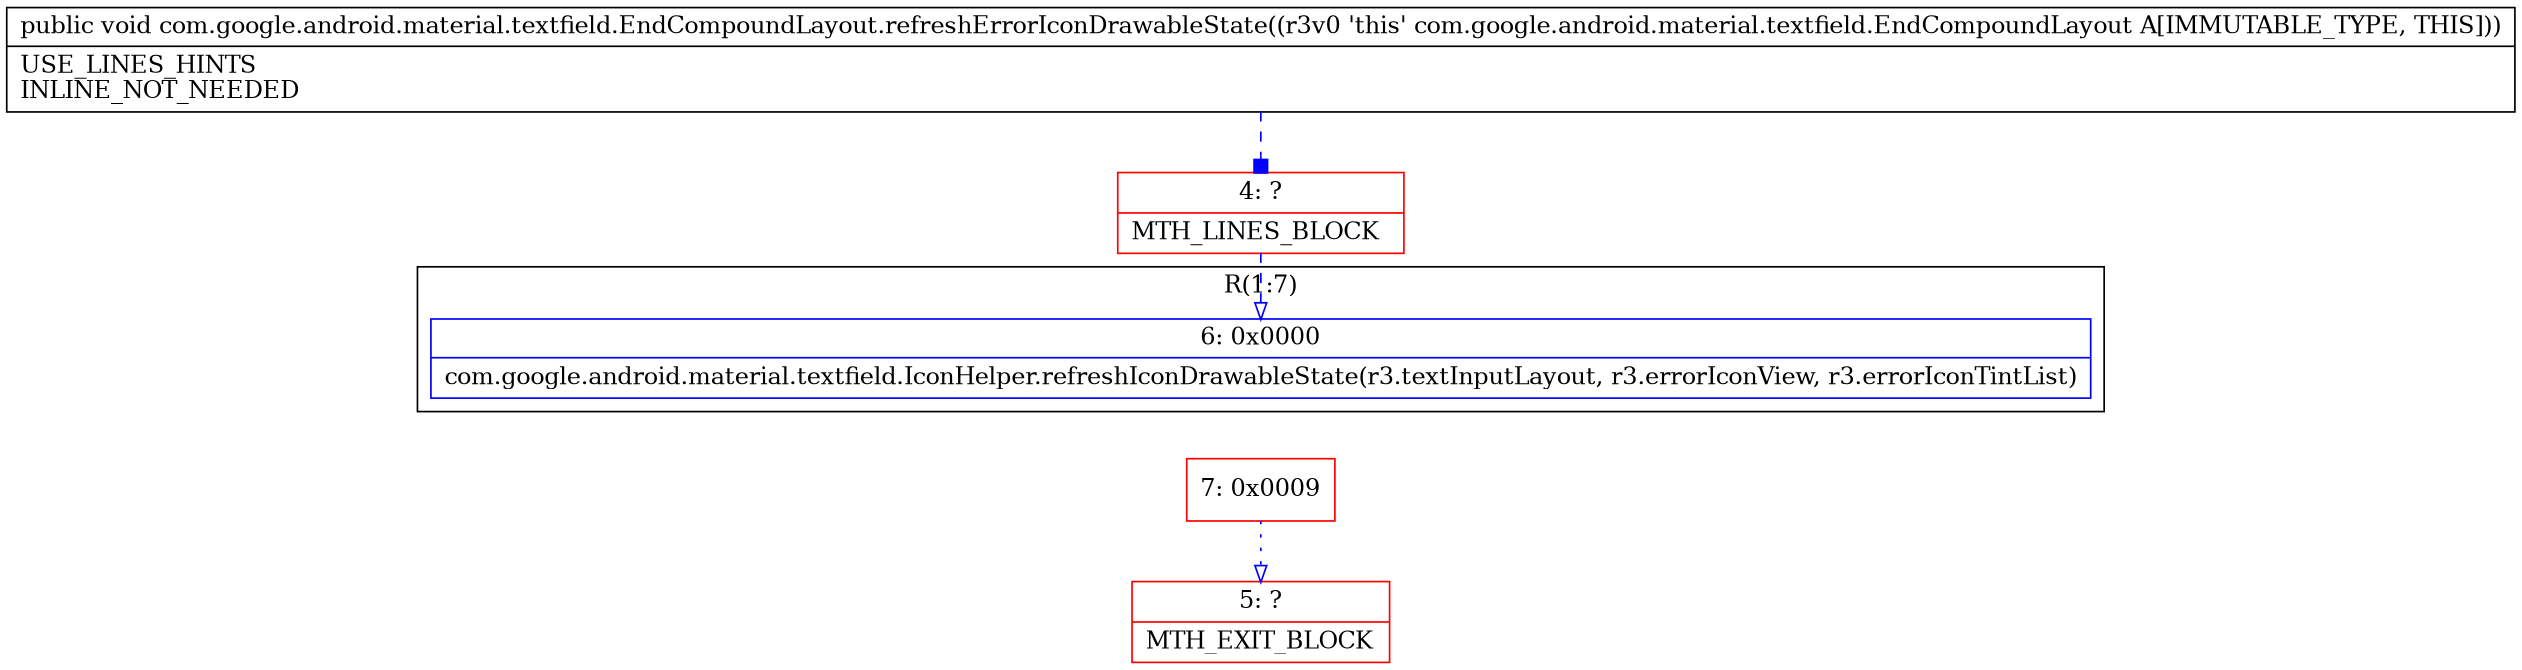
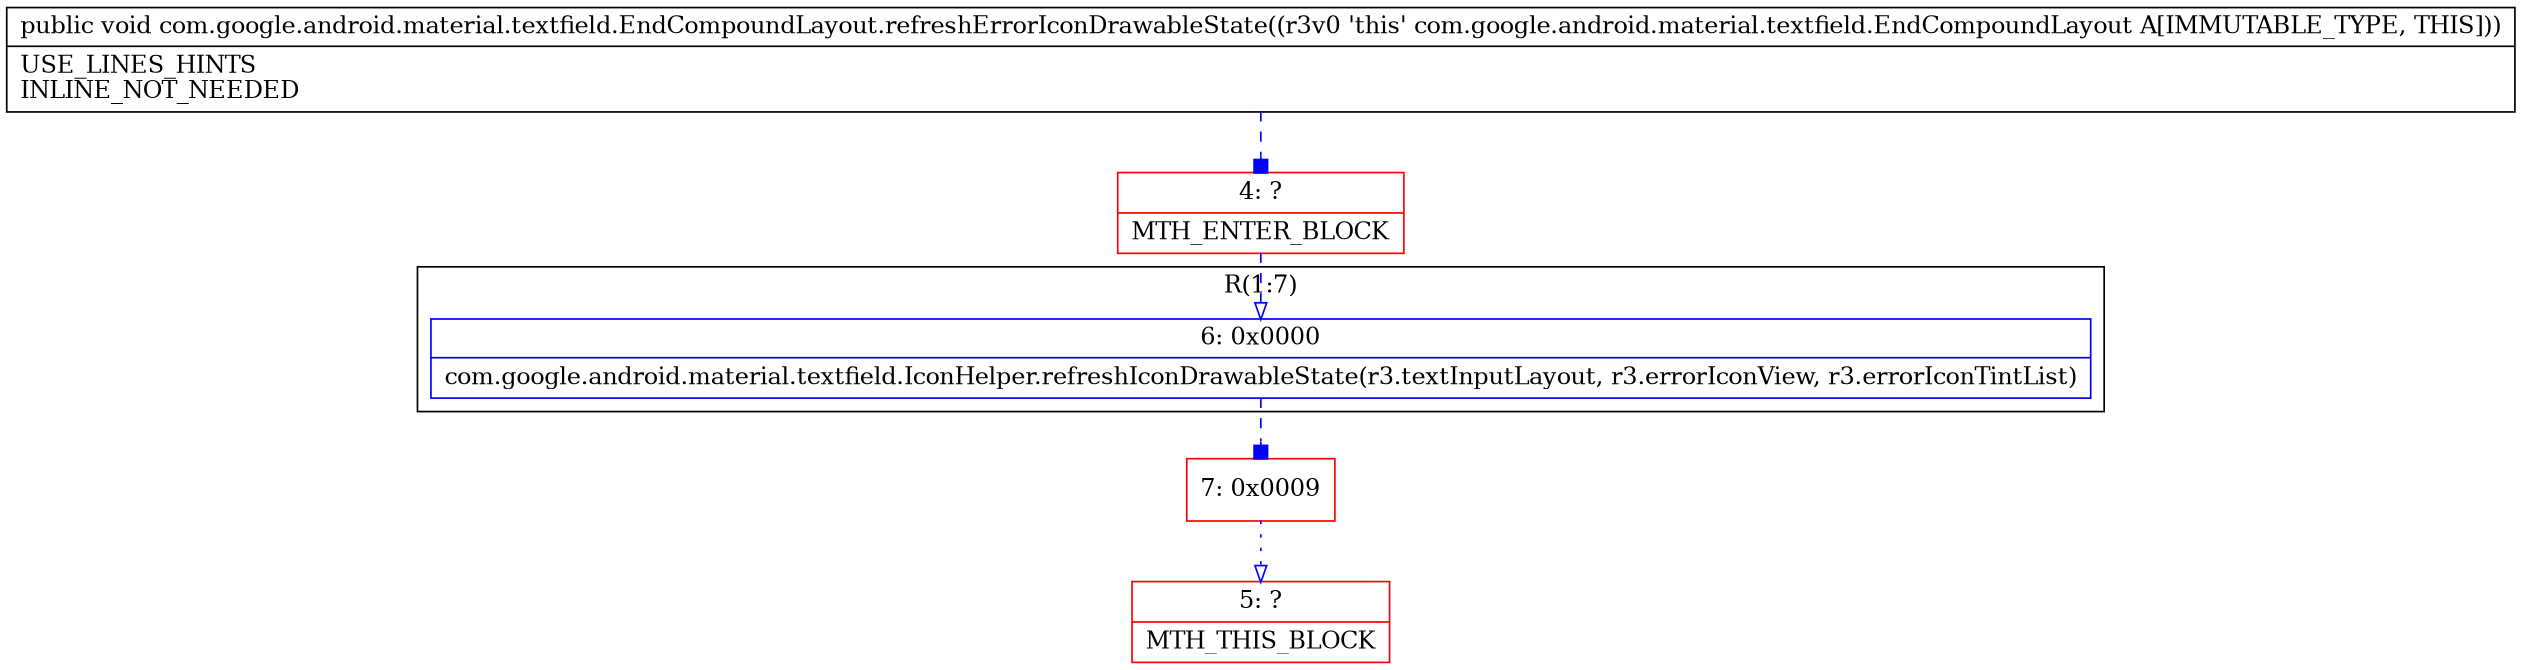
  digraph {
    node [color=red shape=record]
    edge [arrowhead=box color=blue style=dashed]
    n1 [color=blue label="{6\:\ 0x0000|com.google.android.material.textfield.IconHelper.refreshIconDrawableState(r3.textInputLayout, r3.errorIconView, r3.errorIconTintList)\l}"]
    n2 [label="{7\:\ 0x0009}"]
-   n3 [label="{5\:\ ?|MTH_EXIT_BLOCK\l}"]
-   n4 [label="{4\:\ ?|MTH_LINES_BLOCK\l}"]
+   n3 [label="{5\:\ ?|MTH_THIS_BLOCK\l}"]
+   n4 [label="{4\:\ ?|MTH_ENTER_BLOCK\l}"]
    n5 [label="{public void com.google.android.material.textfield.EndCompoundLayout.refreshErrorIconDrawableState((r3v0 'this' com.google.android.material.textfield.EndCompoundLayout A[IMMUTABLE_TYPE, THIS]))  | USE_LINES_HINTS\lINLINE_NOT_NEEDED\l}" color=""]
    subgraph cluster_1 {
      label="R(1:7)"
      n1
    }
+   n1 -> n2
    n2 -> n3 [arrowhead=onormal style=dotted]
    n4 -> n1 [arrowhead=onormal]
    n5 -> n4
  }
